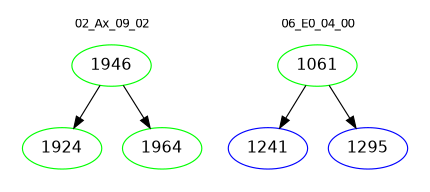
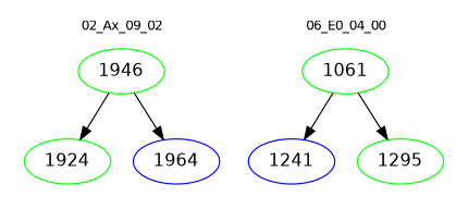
  digraph {
    fontname="DejaVu Sans"
    node [color=green fontname="DejaVu Sans"]
    edge [color=black fontname="DejaVu Sans"]
    n1 [label=1946]
    n2 [label=1924]
-   n3 [label=1964]
+   n3 [color=blue label=1964]
    n4 [label=1061]
    n5 [color=blue label=1241]
-   n6 [color=blue label=1295]
+   n6 [label=1295]
    subgraph cluster_1 {
      color=white
      fontsize=10
      label="02_Ax_09_02"
      n1
      n2
      n3
    }
    subgraph cluster_2 {
      color=white
      fontsize=10
      label="06_E0_04_00"
      n4
      n5
      n6
    }
    n1 -> n2
    n1 -> n3
    n4 -> n5
    n4 -> n6
  }
